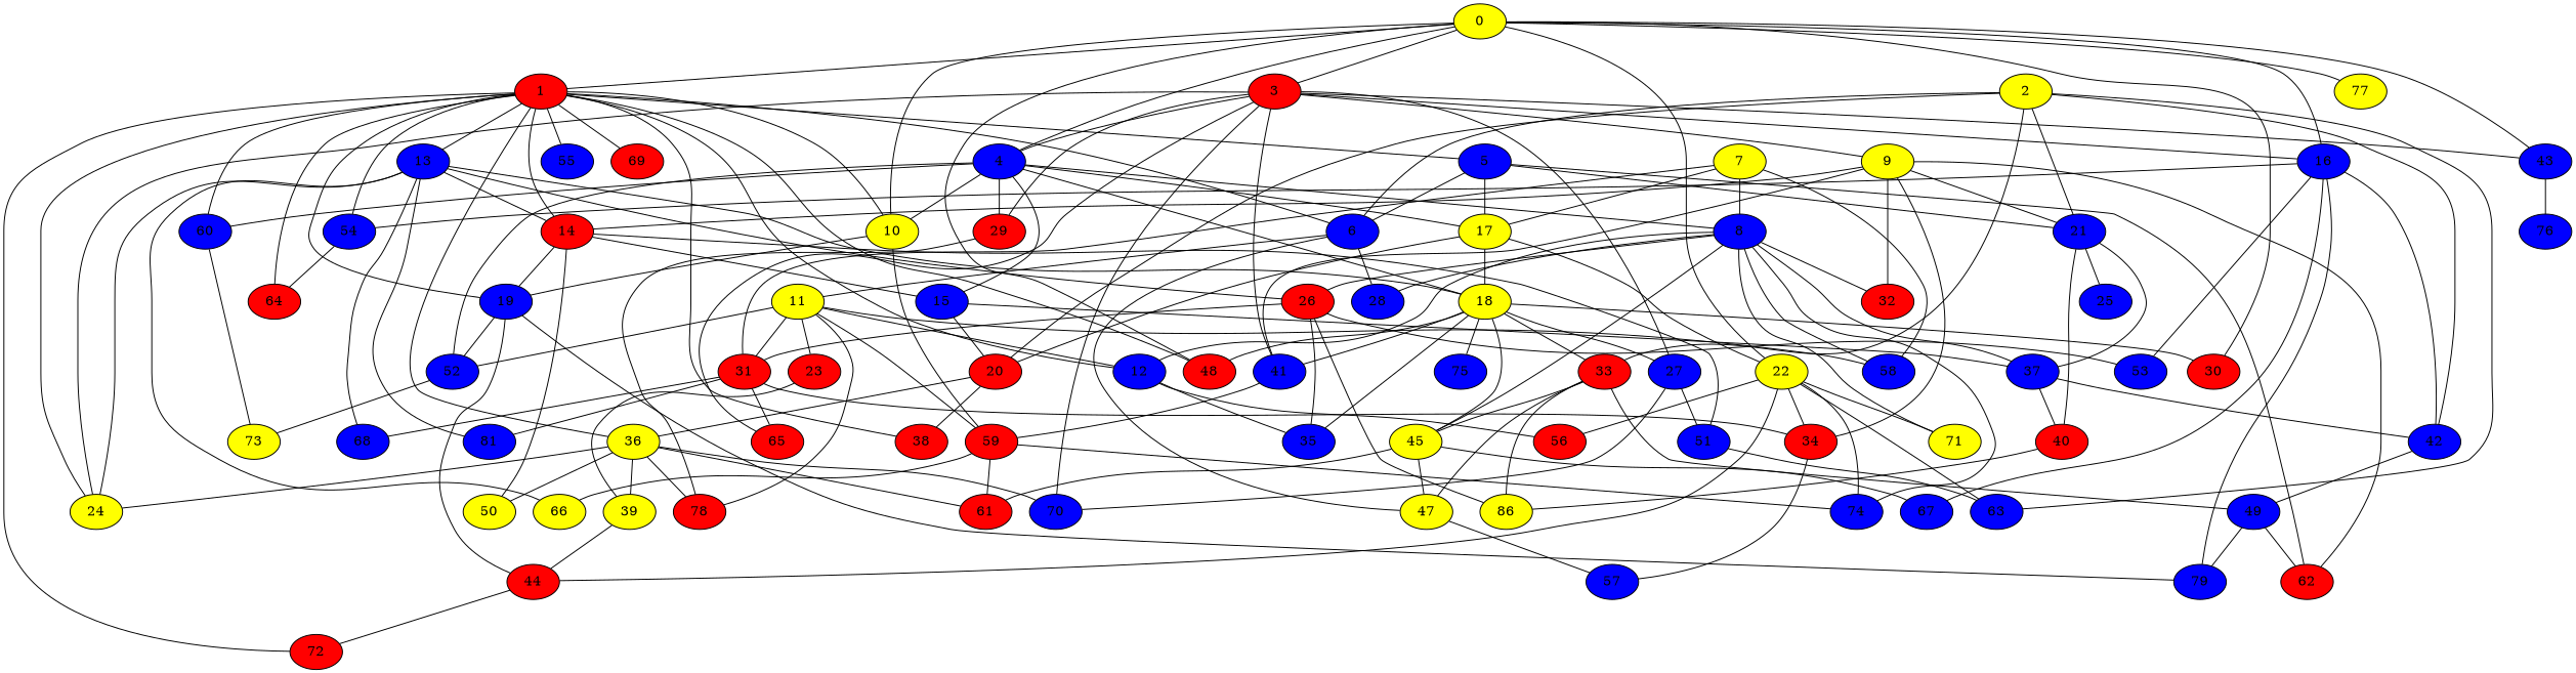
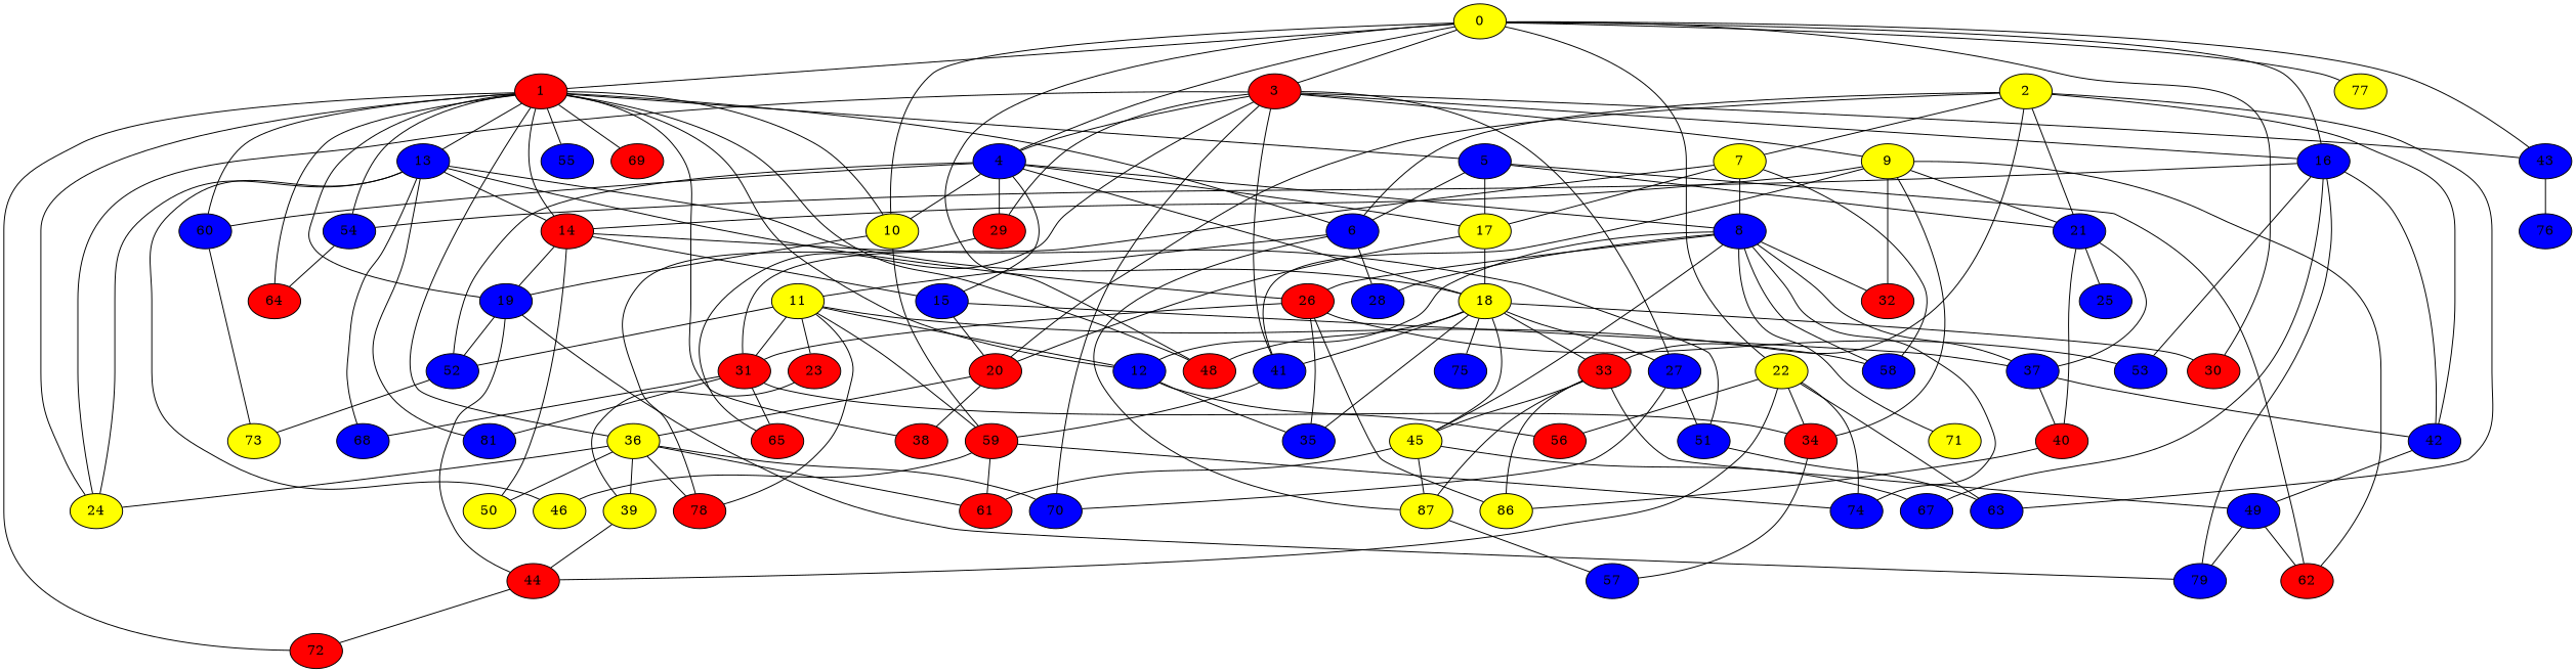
  graph {
    node [fillcolor=blue style=filled]
    0 [fillcolor=yellow]
    1 [fillcolor=red]
    3 [fillcolor=red]
    4
    10 [fillcolor=yellow]
    16
    22 [fillcolor=yellow]
    30 [fillcolor=red]
    43
    48 [fillcolor=red]
    77 [fillcolor=yellow]
    5
    6
    12
    13
    14 [fillcolor=red]
    19
    24 [fillcolor=yellow]
    36 [fillcolor=yellow]
    38 [fillcolor=red]
    54
    55
    60
    64 [fillcolor=red]
    69 [fillcolor=red]
    72 [fillcolor=red]
    9 [fillcolor=yellow]
    27
    29 [fillcolor=red]
    41
    65 [fillcolor=red]
    70
    8
    15
    17 [fillcolor=yellow]
    18 [fillcolor=yellow]
    52
    59 [fillcolor=red]
    42
    53
    67
    79
    63
    71 [fillcolor=yellow]
    74
    34 [fillcolor=red]
    56 [fillcolor=red]
    44 [fillcolor=red]
    76
    21
    62 [fillcolor=red]
    11 [fillcolor=yellow]
    28
-   47 [fillcolor=yellow]
+   47 [fillcolor=yellow label=87]
    35
    26 [fillcolor=red]
-   66 [fillcolor=yellow]
+   66 [fillcolor=yellow label=46]
    68
    81
    50 [fillcolor=yellow]
    51
    78 [fillcolor=red]
    39 [fillcolor=yellow]
    61 [fillcolor=red]
    73 [fillcolor=yellow]
    2 [fillcolor=yellow]
    7 [fillcolor=yellow]
    20 [fillcolor=red]
    33 [fillcolor=red]
    31 [fillcolor=red]
    58
    37
    25
    40 [fillcolor=red]
    45 [fillcolor=yellow]
    n76 [fillcolor=yellow label=86]
    49
    32 [fillcolor=red]
    75
    23 [fillcolor=red]
    57
    0 -- 1
    0 -- 3
    0 -- 4
    0 -- 10
    0 -- 16
    0 -- 22
    0 -- 30
    0 -- 43
    0 -- 48
    0 -- 77
    1 -- 10
    1 -- 48
    1 -- 5
    1 -- 6
    1 -- 12
    1 -- 13
    1 -- 14
    1 -- 19
    1 -- 24
    1 -- 36
    1 -- 38
    1 -- 54
    1 -- 55
    1 -- 60
    1 -- 64
    1 -- 69
    1 -- 72
    3 -- 4
    3 -- 16
    3 -- 43
    3 -- 24
    3 -- 9
    3 -- 27
    3 -- 29
    3 -- 41
    3 -- 65
    3 -- 70
    4 -- 10
    4 -- 60
    4 -- 29
    4 -- 8
    4 -- 15
    4 -- 17
    4 -- 18
    4 -- 52
    10 -- 19
    10 -- 59
    16 -- 54
    16 -- 42
    16 -- 53
    16 -- 67
    16 -- 79
    22 -- 63
-   22 -- 71
    22 -- 74
    22 -- 34
    22 -- 56
    22 -- 44
    43 -- 76
    5 -- 6
    5 -- 17
    5 -- 21
    5 -- 62
    6 -- 11
    6 -- 28
    6 -- 47
    12 -- 56
    12 -- 35
    13 -- 14
    13 -- 24
    13 -- 18
    13 -- 26
    13 -- 66
    13 -- 68
    13 -- 81
    14 -- 19
    14 -- 15
    14 -- 50
    14 -- 51
    19 -- 52
    19 -- 79
    19 -- 44
    36 -- 24
    36 -- 70
    36 -- 50
    36 -- 78
    36 -- 39
    36 -- 61
    54 -- 64
    60 -- 73
    9 -- 14
    9 -- 41
    9 -- 34
    9 -- 21
    9 -- 62
    9 -- 32
    27 -- 70
    27 -- 51
    29 -- 78
    41 -- 59
    8 -- 12
    8 -- 71
    8 -- 74
    8 -- 28
    8 -- 26
    8 -- 58
    8 -- 37
    8 -- 45
    8 -- 32
    15 -- 20
    15 -- 37
-   17 -- 22
    17 -- 18
    17 -- 20
    18 -- 30
    18 -- 48
    18 -- 27
    18 -- 41
    18 -- 35
    18 -- 33
    18 -- 45
    18 -- 75
    52 -- 73
    59 -- 74
    59 -- 66
    59 -- 61
    42 -- 49
    34 -- 57
    44 -- 72
    21 -- 37
    21 -- 25
    21 -- 40
    11 -- 12
    11 -- 52
    11 -- 59
    11 -- 78
    11 -- 31
    11 -- 58
    11 -- 23
    47 -- 57
    26 -- 53
    26 -- 35
    26 -- 31
    26 -- n76
    51 -- 63
    39 -- 44
    2 -- 6
    2 -- 42
    2 -- 63
    2 -- 21
+   2 -- 7
    2 -- 20
    2 -- 33
    7 -- 8
    7 -- 17
    7 -- 31
    7 -- 58
    20 -- 36
    20 -- 38
    33 -- 47
    33 -- 45
    33 -- n76
    33 -- 49
    31 -- 65
    31 -- 34
    31 -- 68
    31 -- 81
    37 -- 42
    37 -- 40
    40 -- n76
    45 -- 67
    45 -- 47
    45 -- 61
    49 -- 79
    49 -- 62
    23 -- 39
  }
